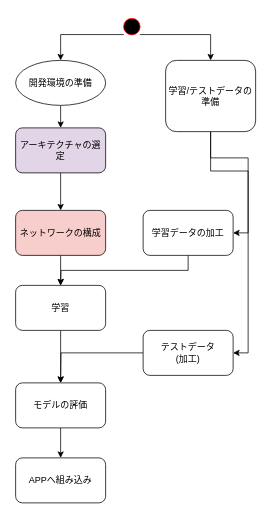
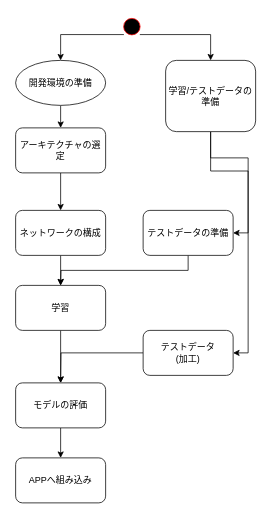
  <mxCell id="0" />
  <mxCell id="1" parent="0" />
  <mxCell id="2" style="edgeStyle=orthogonalEdgeStyle;rounded=0;orthogonalLoop=1;jettySize=auto;html=1;exitX=0.5;exitY=1;exitDx=0;exitDy=0;entryX=0.5;entryY=0;entryDx=0;entryDy=0;" edge="1" parent="1" source="3" target="11"><mxGeometry relative="1" as="geometry" /></mxCell>
  <mxCell id="3" value="開発環境の準備" style="ellipse;whiteSpace=wrap;html=1;" vertex="1" parent="1"><mxGeometry x="20" y="80" width="120" height="60" as="geometry" /></mxCell>
  <mxCell id="4" style="edgeStyle=orthogonalEdgeStyle;rounded=0;orthogonalLoop=1;jettySize=auto;html=1;exitX=0.5;exitY=1;exitDx=0;exitDy=0;entryX=1;entryY=0.5;entryDx=0;entryDy=0;" edge="1" parent="1" source="6" target="13"><mxGeometry relative="1" as="geometry" /></mxCell>
  <mxCell id="5" style="edgeStyle=orthogonalEdgeStyle;rounded=0;orthogonalLoop=1;jettySize=auto;html=1;exitX=0.5;exitY=1;exitDx=0;exitDy=0;entryX=1;entryY=0.5;entryDx=0;entryDy=0;" edge="1" parent="1" source="6" target="21"><mxGeometry relative="1" as="geometry"><Array as="points"><mxPoint x="280" y="210" /><mxPoint x="330" y="210" /><mxPoint x="330" y="470" /></Array></mxGeometry></mxCell>
  <mxCell id="6" value="学習/テストデータの準備" style="rounded=1;whiteSpace=wrap;html=1;" vertex="1" parent="1"><mxGeometry x="220" y="80" width="120" height="95" as="geometry" /></mxCell>
  <mxCell id="7" style="edgeStyle=orthogonalEdgeStyle;rounded=0;orthogonalLoop=1;jettySize=auto;html=1;exitX=0;exitY=1;exitDx=0;exitDy=0;" edge="1" parent="1" source="9" target="3"><mxGeometry relative="1" as="geometry" /></mxCell>
  <mxCell id="8" style="edgeStyle=orthogonalEdgeStyle;rounded=0;orthogonalLoop=1;jettySize=auto;html=1;exitX=1;exitY=1;exitDx=0;exitDy=0;entryX=0.5;entryY=0;entryDx=0;entryDy=0;" edge="1" parent="1" source="9" target="6"><mxGeometry relative="1" as="geometry" /></mxCell>
  <mxCell id="9" value="" style="ellipse;html=1;shape=startState;fillColor=#000000;strokeColor=#ff0000;" vertex="1" parent="1"><mxGeometry x="160" y="20" width="30" height="30" as="geometry" /></mxCell>
  <mxCell id="10" style="edgeStyle=orthogonalEdgeStyle;rounded=0;orthogonalLoop=1;jettySize=auto;html=1;exitX=0.5;exitY=1;exitDx=0;exitDy=0;entryX=0.5;entryY=0;entryDx=0;entryDy=0;" edge="1" parent="1" source="11" target="15"><mxGeometry relative="1" as="geometry" /></mxCell>
- <mxCell id="11" value="アーキテクチャの選定" style="rounded=1;whiteSpace=wrap;html=1;fillColor=#e1d5e7;" vertex="1" parent="1"><mxGeometry x="20" y="170" width="120" height="60" as="geometry" /></mxCell>
+ <mxCell id="11" value="アーキテクチャの選定" style="rounded=1;whiteSpace=wrap;html=1;" vertex="1" parent="1"><mxGeometry x="20" y="170" width="120" height="60" as="geometry" /></mxCell>
  <mxCell id="12" style="edgeStyle=orthogonalEdgeStyle;rounded=0;orthogonalLoop=1;jettySize=auto;html=1;exitX=0.5;exitY=1;exitDx=0;exitDy=0;" edge="1" parent="1" source="13"><mxGeometry relative="1" as="geometry"><mxPoint x="80" y="380" as="targetPoint" /></mxGeometry></mxCell>
- <mxCell id="13" value="学習データの加工" style="rounded=1;whiteSpace=wrap;html=1;" vertex="1" parent="1"><mxGeometry x="190" y="280" width="120" height="60" as="geometry" /></mxCell>
+ <mxCell id="13" value="テストデータの準備" style="rounded=1;whiteSpace=wrap;html=1;" vertex="1" parent="1"><mxGeometry x="190" y="280" width="120" height="60" as="geometry" /></mxCell>
  <mxCell id="14" style="edgeStyle=orthogonalEdgeStyle;rounded=0;orthogonalLoop=1;jettySize=auto;html=1;exitX=0.5;exitY=1;exitDx=0;exitDy=0;entryX=0.5;entryY=0;entryDx=0;entryDy=0;" edge="1" parent="1" source="15" target="17"><mxGeometry relative="1" as="geometry" /></mxCell>
- <mxCell id="15" value="ネットワークの構成" style="rounded=1;whiteSpace=wrap;html=1;fillColor=#f8cecc;" vertex="1" parent="1"><mxGeometry x="20" y="280" width="120" height="60" as="geometry" /></mxCell>
+ <mxCell id="15" value="ネットワークの構成" style="rounded=1;whiteSpace=wrap;html=1;" vertex="1" parent="1"><mxGeometry x="20" y="280" width="120" height="60" as="geometry" /></mxCell>
  <mxCell id="16" style="edgeStyle=orthogonalEdgeStyle;rounded=0;orthogonalLoop=1;jettySize=auto;html=1;exitX=0.5;exitY=1;exitDx=0;exitDy=0;entryX=0.5;entryY=0;entryDx=0;entryDy=0;" edge="1" parent="1" source="17" target="19"><mxGeometry relative="1" as="geometry" /></mxCell>
  <mxCell id="17" value="学習" style="rounded=1;whiteSpace=wrap;html=1;" vertex="1" parent="1"><mxGeometry x="20" y="380" width="120" height="60" as="geometry" /></mxCell>
  <mxCell id="18" style="edgeStyle=orthogonalEdgeStyle;rounded=0;orthogonalLoop=1;jettySize=auto;html=1;exitX=0.5;exitY=1;exitDx=0;exitDy=0;entryX=0.5;entryY=0;entryDx=0;entryDy=0;" edge="1" parent="1" source="19" target="22"><mxGeometry relative="1" as="geometry" /></mxCell>
  <mxCell id="19" value="モデルの評価" style="rounded=1;whiteSpace=wrap;html=1;" vertex="1" parent="1"><mxGeometry x="20" y="510" width="120" height="60" as="geometry" /></mxCell>
  <mxCell id="20" style="edgeStyle=orthogonalEdgeStyle;rounded=0;orthogonalLoop=1;jettySize=auto;html=1;exitX=0;exitY=0.5;exitDx=0;exitDy=0;" edge="1" parent="1" source="21"><mxGeometry relative="1" as="geometry"><mxPoint x="80" y="510" as="targetPoint" /></mxGeometry></mxCell>
  <mxCell id="21" value="テストデータ&lt;br&gt;(加工)" style="rounded=1;whiteSpace=wrap;html=1;" vertex="1" parent="1"><mxGeometry x="190" y="440" width="120" height="60" as="geometry" /></mxCell>
  <mxCell id="22" value="APPへ組み込み" style="rounded=1;whiteSpace=wrap;html=1;" vertex="1" parent="1"><mxGeometry x="20" y="610" width="120" height="60" as="geometry" /></mxCell>
